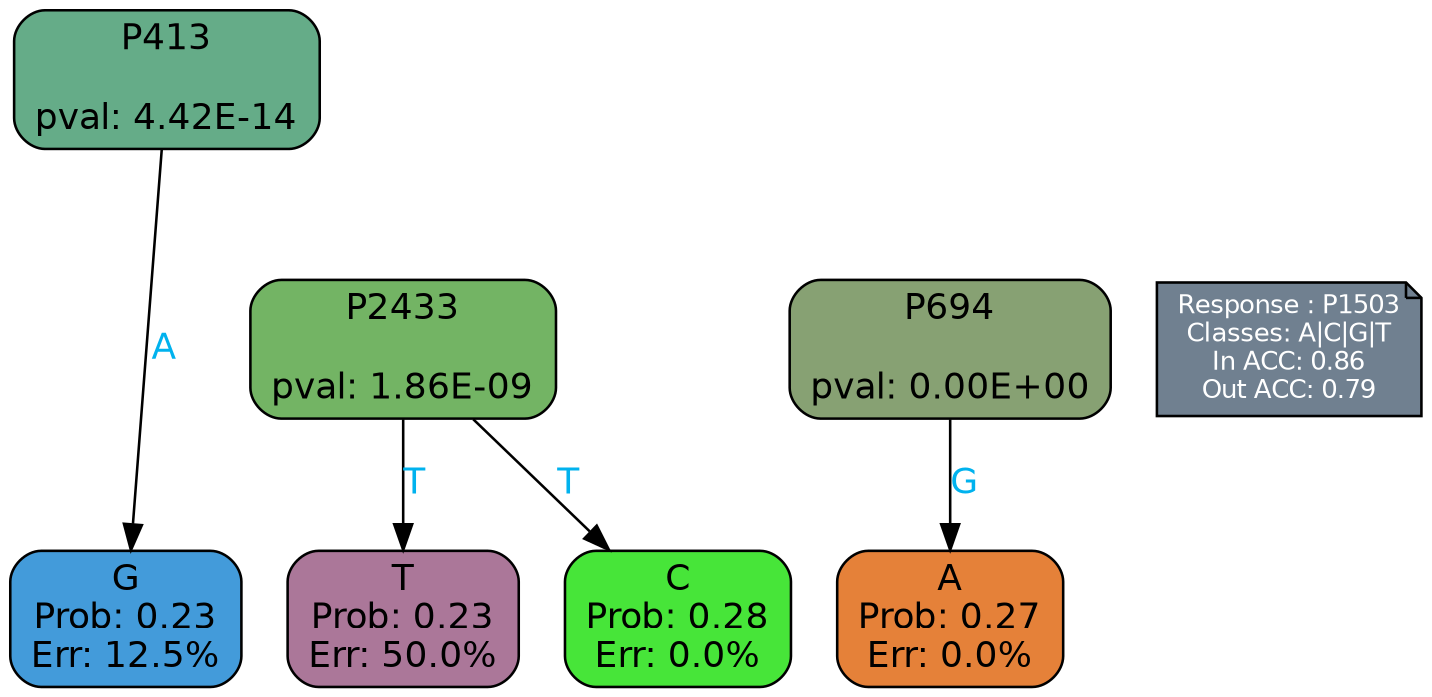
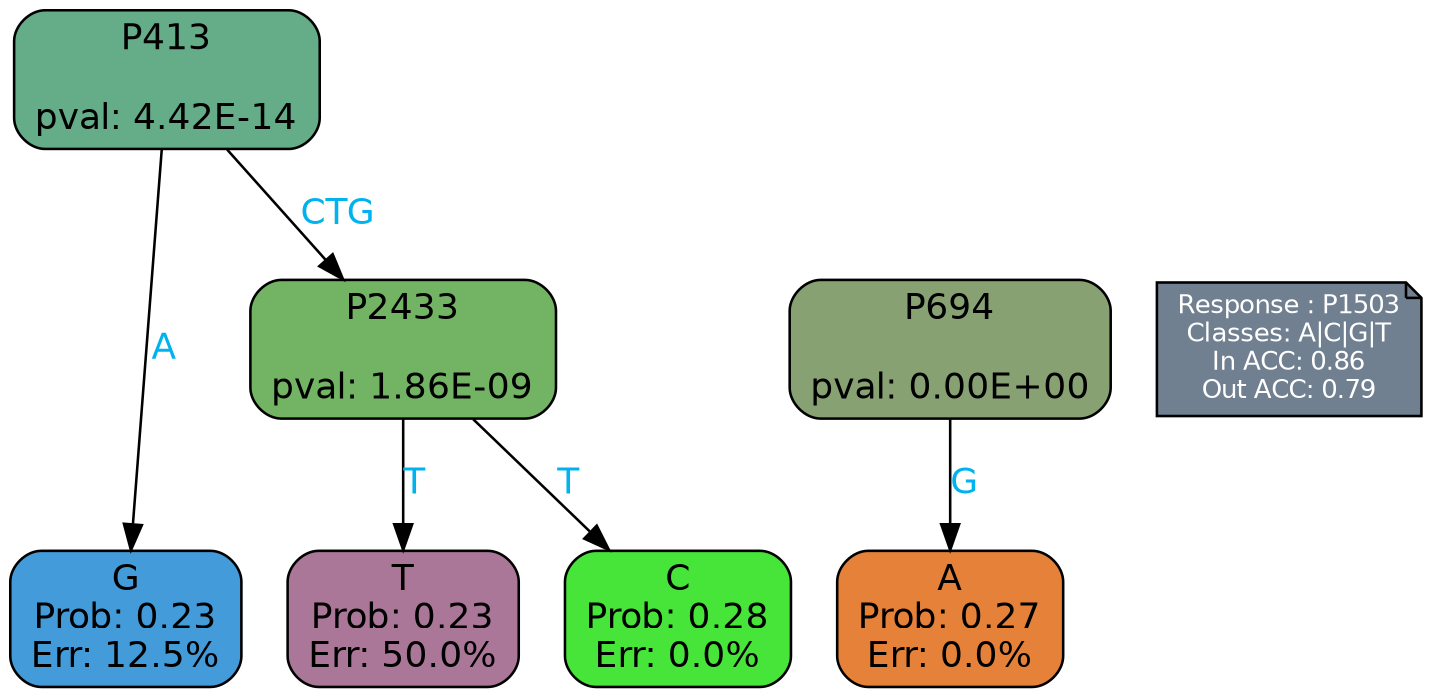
  digraph {
    ranksep=equally
    splines=polylines
    node [color=black fontname=helvetica shape=box style="filled, rounded"]
    edge [fontcolor=deepskyblue2 fontname=helvetica]
    n1 [fillcolor="#439bda" label="G\nProb: 0.23\nErr: 12.5%"]
    n2 [fillcolor="#ab7799" label="T\nProb: 0.23\nErr: 50.0%"]
    n3 [fillcolor="#47e539" label="C\nProb: 0.28\nErr: 0.0%"]
    n4 [fillcolor="#e58139" label="A\nProb: 0.27\nErr: 0.0%"]
    n5 [align=left fillcolor=slategray fontcolor=white fontsize=10 label="Response : P1503\nClasses: A|C|G|T\nIn ACC: 0.86\nOut ACC: 0.79\n" shape=note style=filled]
    n6 [fillcolor="#87a173" label="P694\n\npval: 0.00E+00"]
    n7 [fillcolor="#65ac88" label="P413\n\npval: 4.42E-14"]
    n8 [fillcolor="#73b464" label="P2433\n\npval: 1.86E-09"]
    subgraph sub_1 {
      rank=same
      n1
      n2
      n3
      n4
    }
    subgraph sub_2 {
      rank=same
      n5
      n6
    }
    n6 -> n4 [label=G]
    n7 -> n1 [label=A]
+   n7 -> n8 [label=CTG]
    n8 -> n2 [label=T]
    n8 -> n3 [label=T]
  }
